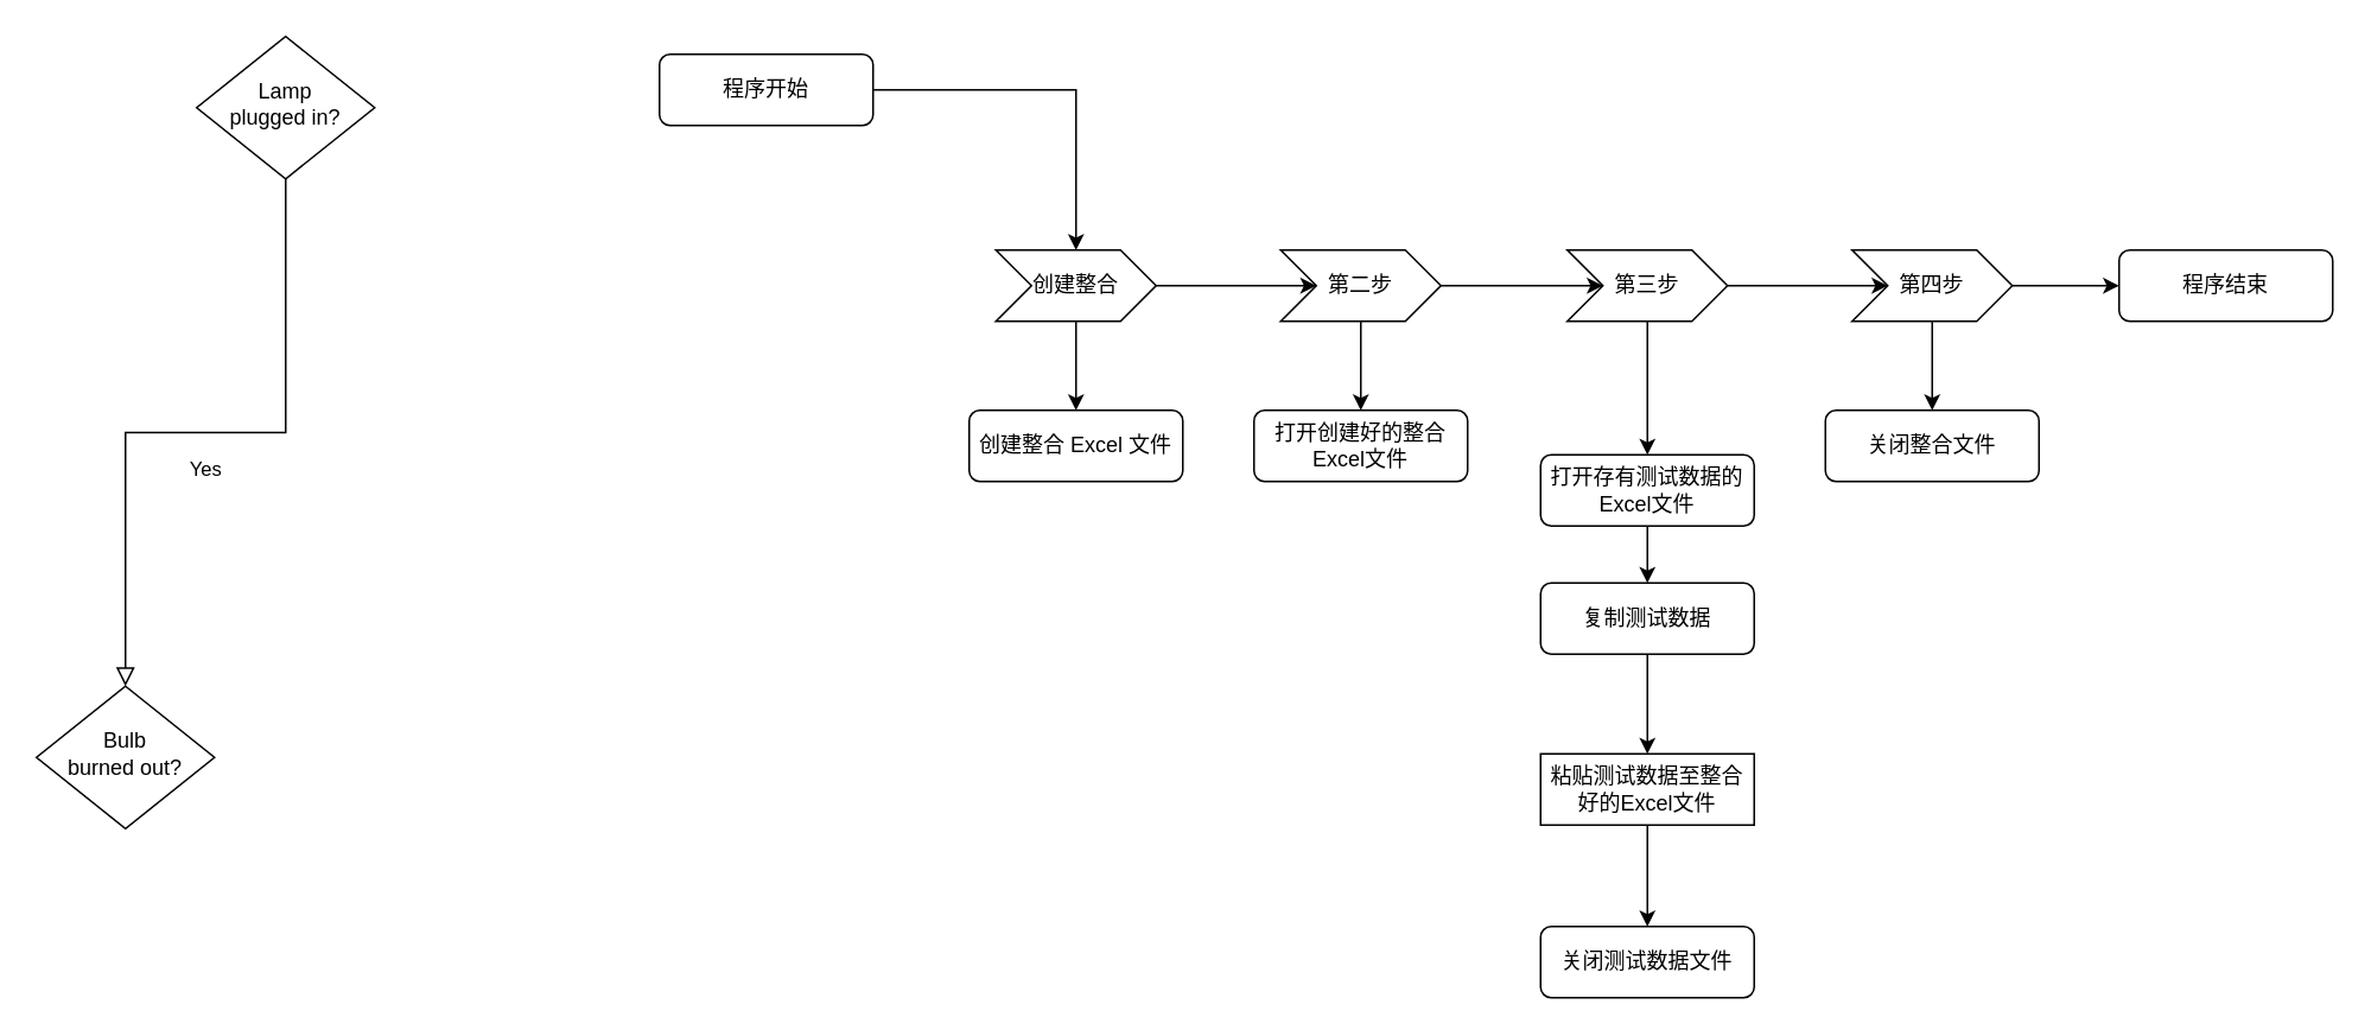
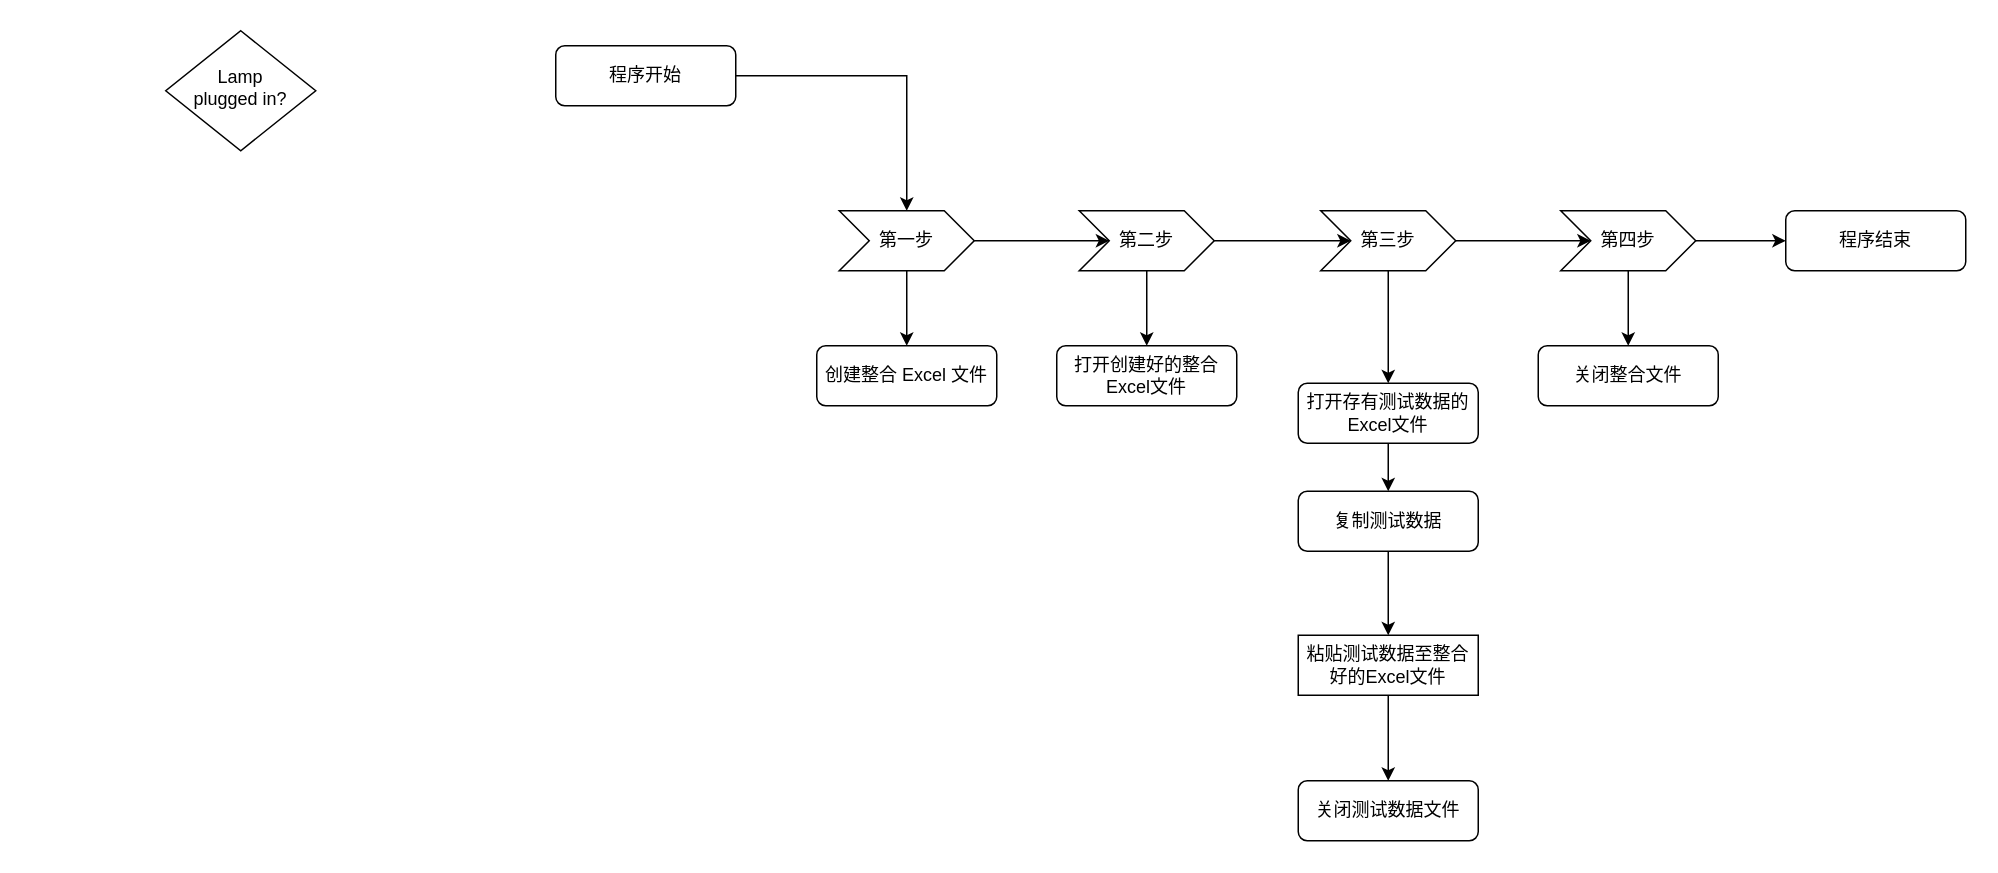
  <mxCell id="0" />
  <mxCell id="1" parent="0" />
  <mxCell id="2" value="" style="edgeStyle=orthogonalEdgeStyle;rounded=0;orthogonalLoop=1;jettySize=auto;html=1;" edge="1" parent="1" source="3" target="18"><mxGeometry relative="1" as="geometry" /></mxCell>
  <mxCell id="3" value="程序开始" style="rounded=1;whiteSpace=wrap;html=1;fontSize=12;glass=0;strokeWidth=1;shadow=0;" parent="1" vertex="1"><mxGeometry x="370" y="30" width="120" height="40" as="geometry" /></mxCell>
- <mxCell id="4" value="Yes" style="rounded=0;html=1;jettySize=auto;orthogonalLoop=1;fontSize=11;endArrow=block;endFill=0;endSize=8;strokeWidth=1;shadow=0;labelBackgroundColor=none;edgeStyle=orthogonalEdgeStyle;" parent="1" source="5" target="7" edge="1"><mxGeometry y="20" relative="1" as="geometry"><mxPoint as="offset" /></mxGeometry></mxCell>
  <mxCell id="5" value="Lamp&lt;br&gt;plugged in?" style="rhombus;whiteSpace=wrap;html=1;shadow=0;fontFamily=Helvetica;fontSize=12;align=center;strokeWidth=1;spacing=6;spacingTop=-4;" parent="1" vertex="1"><mxGeometry x="110" y="20" width="100" height="80" as="geometry" /></mxCell>
  <mxCell id="6" value="创建整合&amp;nbsp;Excel&amp;nbsp;文件" style="rounded=1;whiteSpace=wrap;html=1;fontSize=12;glass=0;strokeWidth=1;shadow=0;" parent="1" vertex="1"><mxGeometry x="544" y="230" width="120" height="40" as="geometry" /></mxCell>
- <mxCell id="7" value="Bulb&lt;br&gt;burned out?" style="rhombus;whiteSpace=wrap;html=1;shadow=0;fontFamily=Helvetica;fontSize=12;align=center;strokeWidth=1;spacing=6;spacingTop=-4;" parent="1" vertex="1"><mxGeometry x="20" y="385" width="100" height="80" as="geometry" /></mxCell>
  <mxCell id="8" value="打开创建好的整合Excel文件" style="rounded=1;whiteSpace=wrap;html=1;fontSize=12;glass=0;strokeWidth=1;shadow=0;" vertex="1" parent="1"><mxGeometry x="704" y="230" width="120" height="40" as="geometry" /></mxCell>
  <mxCell id="9" value="" style="edgeStyle=orthogonalEdgeStyle;rounded=0;orthogonalLoop=1;jettySize=auto;html=1;" edge="1" parent="1" source="10" target="12"><mxGeometry relative="1" as="geometry" /></mxCell>
  <mxCell id="10" value="打开存有测试数据的Excel文件" style="rounded=1;whiteSpace=wrap;html=1;fontSize=12;glass=0;strokeWidth=1;shadow=0;" vertex="1" parent="1"><mxGeometry x="865" y="255" width="120" height="40" as="geometry" /></mxCell>
  <mxCell id="11" value="" style="edgeStyle=orthogonalEdgeStyle;rounded=0;orthogonalLoop=1;jettySize=auto;html=1;" edge="1" parent="1" source="12" target="14"><mxGeometry relative="1" as="geometry" /></mxCell>
  <mxCell id="12" value="复制测试数据" style="rounded=1;whiteSpace=wrap;html=1;fontSize=12;glass=0;strokeWidth=1;shadow=0;" vertex="1" parent="1"><mxGeometry x="865" y="327" width="120" height="40" as="geometry" /></mxCell>
  <mxCell id="13" value="" style="edgeStyle=orthogonalEdgeStyle;rounded=0;orthogonalLoop=1;jettySize=auto;html=1;" edge="1" parent="1" source="14" target="15"><mxGeometry relative="1" as="geometry" /></mxCell>
  <mxCell id="14" value="粘贴测试数据至整合好的Excel文件" style="whiteSpace=wrap;html=1;fontSize=12;glass=0;strokeWidth=1;shadow=0;rounded=0;" vertex="1" parent="1"><mxGeometry x="865" y="423" width="120" height="40" as="geometry" /></mxCell>
  <mxCell id="15" value="关闭测试数据文件" style="rounded=1;whiteSpace=wrap;html=1;fontSize=12;glass=0;strokeWidth=1;shadow=0;" vertex="1" parent="1"><mxGeometry x="865" y="520" width="120" height="40" as="geometry" /></mxCell>
  <mxCell id="16" value="" style="edgeStyle=orthogonalEdgeStyle;rounded=0;orthogonalLoop=1;jettySize=auto;html=1;" edge="1" parent="1" source="18" target="6"><mxGeometry relative="1" as="geometry" /></mxCell>
  <mxCell id="17" value="" style="edgeStyle=orthogonalEdgeStyle;rounded=0;orthogonalLoop=1;jettySize=auto;html=1;" edge="1" parent="1" source="18" target="22"><mxGeometry relative="1" as="geometry" /></mxCell>
- <mxCell id="18" value="创建整合" style="shape=step;perimeter=stepPerimeter;whiteSpace=wrap;html=1;fixedSize=1;" vertex="1" parent="1"><mxGeometry x="559" y="140" width="90" height="40" as="geometry" /></mxCell>
+ <mxCell id="18" value="第一步" style="shape=step;perimeter=stepPerimeter;whiteSpace=wrap;html=1;fixedSize=1;" vertex="1" parent="1"><mxGeometry x="559" y="140" width="90" height="40" as="geometry" /></mxCell>
  <mxCell id="19" value="关闭整合文件" style="rounded=1;whiteSpace=wrap;html=1;fontSize=12;glass=0;strokeWidth=1;shadow=0;" vertex="1" parent="1"><mxGeometry x="1025" y="230" width="120" height="40" as="geometry" /></mxCell>
  <mxCell id="20" value="" style="edgeStyle=orthogonalEdgeStyle;rounded=0;orthogonalLoop=1;jettySize=auto;html=1;" edge="1" parent="1" source="22" target="8"><mxGeometry relative="1" as="geometry" /></mxCell>
  <mxCell id="21" value="" style="edgeStyle=orthogonalEdgeStyle;rounded=0;orthogonalLoop=1;jettySize=auto;html=1;" edge="1" parent="1" source="22" target="25"><mxGeometry relative="1" as="geometry" /></mxCell>
  <mxCell id="22" value="第二步" style="shape=step;perimeter=stepPerimeter;whiteSpace=wrap;html=1;fixedSize=1;" vertex="1" parent="1"><mxGeometry x="719" y="140" width="90" height="40" as="geometry" /></mxCell>
  <mxCell id="23" value="" style="edgeStyle=orthogonalEdgeStyle;rounded=0;orthogonalLoop=1;jettySize=auto;html=1;" edge="1" parent="1" source="25" target="28"><mxGeometry relative="1" as="geometry" /></mxCell>
  <mxCell id="24" value="" style="edgeStyle=orthogonalEdgeStyle;rounded=0;orthogonalLoop=1;jettySize=auto;html=1;" edge="1" parent="1" source="25" target="10"><mxGeometry relative="1" as="geometry" /></mxCell>
  <mxCell id="25" value="第三步" style="shape=step;perimeter=stepPerimeter;whiteSpace=wrap;html=1;fixedSize=1;" vertex="1" parent="1"><mxGeometry x="880" y="140" width="90" height="40" as="geometry" /></mxCell>
  <mxCell id="26" value="" style="edgeStyle=orthogonalEdgeStyle;rounded=0;orthogonalLoop=1;jettySize=auto;html=1;" edge="1" parent="1" source="28" target="29"><mxGeometry relative="1" as="geometry" /></mxCell>
  <mxCell id="27" value="" style="edgeStyle=orthogonalEdgeStyle;rounded=0;orthogonalLoop=1;jettySize=auto;html=1;" edge="1" parent="1" source="28" target="19"><mxGeometry relative="1" as="geometry" /></mxCell>
  <mxCell id="28" value="第四步" style="shape=step;perimeter=stepPerimeter;whiteSpace=wrap;html=1;fixedSize=1;" vertex="1" parent="1"><mxGeometry x="1040" y="140" width="90" height="40" as="geometry" /></mxCell>
  <mxCell id="29" value="程序结束" style="rounded=1;whiteSpace=wrap;html=1;fontSize=12;glass=0;strokeWidth=1;shadow=0;" vertex="1" parent="1"><mxGeometry x="1190" y="140" width="120" height="40" as="geometry" /></mxCell>
